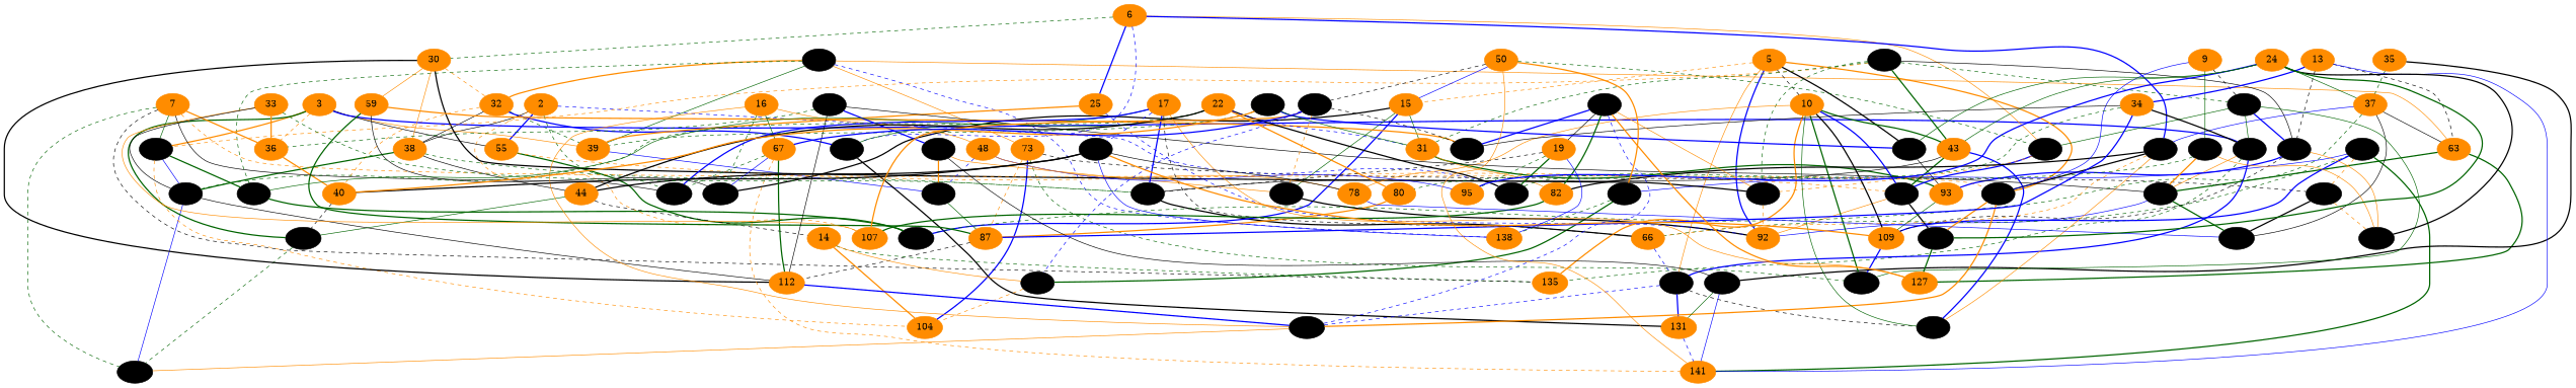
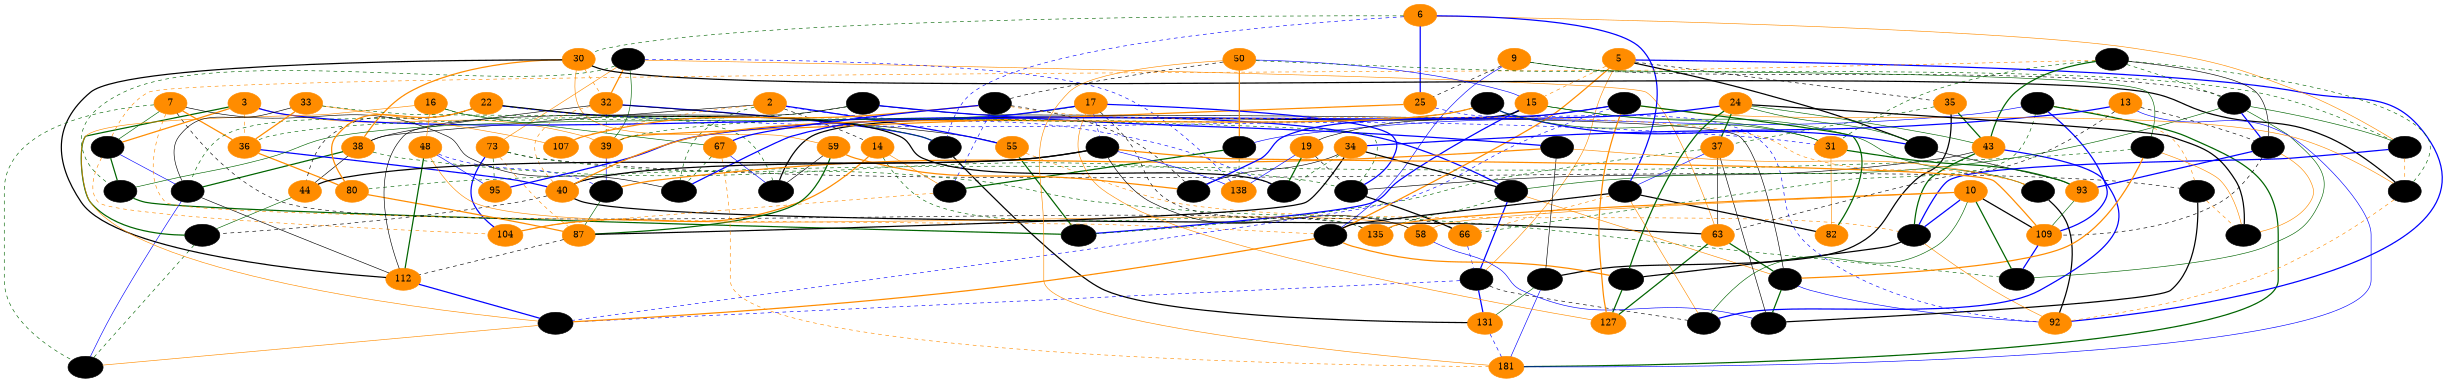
  graph {
    node [color=darkorange style=filled]
    edge [color=darkgreen style=bold]
    1 [color=black super="+79"]
    32 [super="+147"]
    39 [super="+45"]
    63 [super="+99"]
    73 [super="+110"]
    90 [color=black]
    138
    38 [super="+113"]
    83 [color=black]
    40 [super="+139"]
    49 [color=black]
    71 [color=black super="+89"]
    127
    119 [color=black]
    136 [color=black]
    104
    95
    87 [super="+145"]
    120 [color=black]
    2 [super="+140"]
    14
    55
    56 [color=black]
    100 [color=black]
    107
    135
    91 [color=black]
    41 [color=black super="+142"]
    47 [color=black super="+88"]
    44
    84 [color=black super="+96"]
    3 [super="+144"]
    12 [color=black super="+74"]
    36 [super="+53"]
    64 [color=black super="+103"]
    111 [color=black]
    80
    76 [color=black super="+78"]
    130 [color=black]
    4 [color=black super="+106"]
    52 [color=black]
    66 [super="+133"]
    109 [super="+122"]
-   141 [super="+146"]
+   141 [super="+146" label=181]
    134 [color=black]
    123 [color=black]
    5 [super="+23"]
    15 [super="+75"]
    35
    42 [color=black]
    92 [super="+102"]
    97 [color=black super="+116"]
    31 [super="+60"]
    62 [color=black]
    124 [color=black]
    43 [super="+114"]
    37 [super="+105"]
    117 [color=black]
    93
    86 [color=black]
    115 [color=black super="+129"]
    131
    118 [color=black]
    6 [super="+108"]
    25
    30 [super="+137"]
    51 [color=black super="+121"]
    65 [color=black super="+126"]
    72 [color=black super="+132"]
    112 [super="+125"]
    59
    82
    7 [super="+98"]
    8 [color=black super="+29"]
    27 [color=black super="+69"]
    77 [color=black super="+128"]
    9
    21 [color=black]
    10 [super="+101"]
-   58 [label=78]
+   58
    11 [color=black]
    46 [color=black]
    48 [super="+94"]
    13
    34
    16
    67 [super="+85"]
    17 [super="+70"]
    26 [color=black super="+81"]
    18 [color=black super="+20"]
    19
    68 [color=black]
    22 [super="+57"]
    24 [super="+54"]
    28 [color=black]
    33
    50
    61 [color=black super="+143"]
    1 -- 32 [color=darkorange]
    1 -- 39 [style=solid]
    1 -- 63 [color=darkorange style=solid]
    1 -- 73 [color=darkorange style=solid]
    1 -- 90 [style=dashed]
    1 -- 138 [color=blue style=dashed]
    32 -- 39 [style=dashed]
    32 -- 38 [color=black style=solid]
    32 -- 83 [color=blue]
    32 -- 40 [color=darkorange style=dashed]
    39 -- 49 [color=blue style=solid]
    63 -- 71
    63 -- 127
    73 -- 119 [color=black style=dashed]
    73 -- 136 [style=dashed]
    73 -- 104 [color=blue]
-   19 -- 95 [style=dashed]
+   73 -- 95 [style=dashed]
    73 -- 87 [color=darkorange style=dashed]
    90 -- 120
    38 -- 41
    38 -- 47 [style=dashed]
    38 -- 44 [color=black style=solid]
    83 -- 131 [color=black]
+   40 -- 63 [color=black]
    40 -- 111 [color=black style=dashed]
    49 -- 87 [style=solid]
    71 -- 123
    71 -- 92 [color=blue style=solid]
    119 -- 134 [color=darkorange style=dashed]
    119 -- 123 [color=black]
    87 -- 112 [color=black style=dashed]
    2 -- 38 [color=black style=solid]
-   44 -- 14 [color=black style=dashed]
+   2 -- 14 [color=black style=dashed]
    2 -- 55 [color=blue]
    2 -- 56 [color=blue style=dashed]
    2 -- 100 [style=dashed]
    2 -- 107 [color=darkorange style=dashed]
    14 -- 104 [color=darkorange]
    14 -- 135 [style=dashed]
    14 -- 91 [color=darkorange style=solid]
    55 -- 120
    55 -- 84 [color=darkorange style=dashed]
    91 -- 104 [color=darkorange style=dashed]
    41 -- 130 [color=blue style=solid]
    41 -- 112 [color=black style=solid]
    47 -- 66 [color=black]
    44 -- 111 [style=solid]
    84 -- 92 [color=darkorange style=solid]
    84 -- 118 [color=black]
    3 -- 39 [color=darkorange style=solid]
-   3 -- 55 [color=black style=solid]
+   32 -- 55 [color=black style=solid]
    3 -- 12 [color=darkorange]
    3 -- 36 [color=darkorange style=dashed]
    3 -- 64 [color=blue]
    3 -- 111
    12 -- 90
    12 -- 104 [color=darkorange style=dashed]
    12 -- 41 [color=blue style=solid]
-   36 -- 40 [color=darkorange]
+   36 -- 40 [color=blue]
+   36 -- 80 [color=darkorange]
    64 -- 71 [color=darkorange style=solid]
    64 -- 135 [style=dashed]
    64 -- 76 [color=blue]
    111 -- 130 [style=dashed]
    80 -- 87 [color=darkorange]
    76 -- 86 [color=black style=dashed]
    76 -- 115 [color=blue style=dashed]
    76 -- 131 [color=blue]
    4 -- 119 [color=darkorange style=dashed]
    4 -- 52 [color=blue style=solid]
    4 -- 66 [style=dashed weight=2]
    4 -- 109 [color=blue]
    4 -- 141
    52 -- 138 [style=dashed]
    52 -- 91
    66 -- 76 [color=blue style=dashed]
    109 -- 136 [color=blue]
    5 -- 76 [color=darkorange style=solid]
    5 -- 15 [color=darkorange style=dashed]
-   5 -- 10 [color=black style=dashed]
+   5 -- 35 [color=black style=dashed]
    5 -- 42 [color=black]
    5 -- 92 [color=blue]
    5 -- 97 [color=darkorange]
    15 -- 120 [color=blue]
    15 -- 31 [style=solid]
    15 -- 62 [style=solid]
    15 -- 124 [color=black]
-   10 -- 43
+   35 -- 43
    35 -- 37 [style=dashed]
    35 -- 117 [color=black]
    42 -- 93 [color=black style=solid]
    97 -- 115 [color=darkorange]
    97 -- 118 [color=darkorange]
    31 -- 93
    31 -- 82 [color=darkorange style=solid]
    62 -- 92 [color=black]
    43 -- 47 [color=black style=solid]
    43 -- 84
    43 -- 86 [color=blue]
    37 -- 63 [color=black style=solid]
    37 -- 120 [style=dashed]
    37 -- 123 [color=black style=solid]
    37 -- 65 [color=blue style=solid]
    117 -- 141 [color=blue style=solid]
    117 -- 131 [style=solid]
    93 -- 109 [style=solid]
    115 -- 130 [color=darkorange style=solid]
    131 -- 141 [color=blue style=dashed]
    118 -- 127
    6 -- 83 [color=blue style=dashed]
    6 -- 25 [color=blue]
    6 -- 30 [style=dashed]
    6 -- 51 [color=darkorange style=solid]
    6 -- 65 [color=blue]
    25 -- 39 [color=darkorange]
    25 -- 92 [color=blue style=dashed]
    30 -- 32 [color=darkorange style=dashed]
-   30 -- 38 [color=darkorange style=solid]
+   30 -- 38 [color=darkorange]
    30 -- 72 [color=black]
    30 -- 112 [color=black]
    30 -- 59 [color=darkorange style=solid]
    51 -- 84 [color=blue]
    51 -- 72 [color=darkorange style=dashed weight=2]
    65 -- 66 [color=darkorange style=dashed]
    65 -- 97 [color=black]
    65 -- 86 [color=darkorange style=solid]
    65 -- 82 [color=black]
    72 -- 92 [color=darkorange style=dashed]
    112 -- 115 [color=blue]
    59 -- 87
    59 -- 124 [color=black style=solid]
    59 -- 68 [color=darkorange]
-   82 -- 107
    7 -- 100 [color=black style=solid]
    7 -- 135 [color=black style=dashed]
    7 -- 12 [style=solid]
    7 -- 36 [color=darkorange]
    7 -- 130 [style=dashed]
    7 -- 97 [color=darkorange style=dashed]
    8 -- 12 [color=darkorange style=dashed]
    8 -- 31 [style=dashed]
    8 -- 43
    8 -- 72 [style=dashed]
    8 -- 27 [style=dashed]
    8 -- 77 [color=black style=solid]
    27 -- 136 [style=solid]
    27 -- 64 [style=solid]
    27 -- 51 [style=solid]
    27 -- 77 [color=blue]
    77 -- 109 [color=black style=dashed]
    77 -- 134 [color=darkorange style=solid]
    77 -- 93 [color=blue]
    9 -- 97 [color=blue style=solid]
+   9 -- 25 [color=black style=dashed]
    9 -- 27 [color=black style=dashed]
    9 -- 21 [style=solid]
    21 -- 71 [color=darkorange]
    21 -- 80 [style=dashed]
    21 -- 134 [color=darkorange style=solid]
    10 -- 136
    10 -- 135 [color=darkorange]
    10 -- 84 [color=blue]
    10 -- 109 [color=black]
    10 -- 86 [style=solid]
    10 -- 58 [color=darkorange style=solid]
    58 -- 123 [color=blue style=solid]
    11 -- 71 [color=black style=solid]
    11 -- 36 [style=dashed]
    11 -- 112 [color=black style=solid]
    11 -- 46 [color=blue]
    46 -- 49 [color=darkorange]
    46 -- 62 [color=darkorange style=solid]
    46 -- 117 [color=black style=solid]
    48 -- 49 [color=blue style=dashed]
    48 -- 95 [color=blue style=solid weight=2]
    48 -- 58 [color=darkorange style=solid]
    13 -- 63 [color=black style=dashed]
    13 -- 141 [color=blue style=solid]
    13 -- 77 [color=black style=dashed]
    13 -- 34 [color=blue]
-   34 -- 87 [color=blue]
+   34 -- 87 [color=black]
    34 -- 56 [style=dashed]
    34 -- 64 [color=black]
    34 -- 68 [color=black style=solid]
    16 -- 124 [style=dashed]
    16 -- 115 [color=darkorange style=solid]
    16 -- 48 [color=darkorange style=solid]
    16 -- 67 [style=solid]
    67 -- 100 [style=dashed]
    67 -- 141 [color=darkorange style=dashed]
    67 -- 124 [color=blue style=solid]
-   67 -- 112
+   48 -- 112
    17 -- 90 [style=solid]
    17 -- 127 [color=darkorange style=solid]
    17 -- 100 [color=blue]
    17 -- 47 [color=blue]
    17 -- 66 [color=black style=dashed]
    17 -- 26 [color=blue style=dashed]
    26 -- 138 [color=blue style=solid]
    26 -- 40 [color=black]
    26 -- 44 [color=black]
    26 -- 109 [color=darkorange]
    26 -- 58 [color=black style=solid]
    18 -- 127 [color=darkorange]
    18 -- 115 [color=blue style=dashed]
    18 -- 72 [color=darkorange style=solid]
    18 -- 82
    18 -- 19 [color=black style=solid]
    18 -- 68 [color=blue]
    19 -- 138 [color=blue style=solid]
    19 -- 56
    19 -- 47 [color=black style=dashed]
    22 -- 83 [style=solid]
    22 -- 56 [color=black]
    22 -- 41 [style=dashed]
-   22 -- 44 [color=black]
+   22 -- 44 [color=black style=dashed]
    22 -- 80 [color=darkorange]
    22 -- 31 [color=blue style=dashed]
    24 -- 95 [color=blue]
    24 -- 134 [color=black]
    24 -- 42 [style=solid]
    24 -- 43 [style=solid]
-   24 -- 37 [style=solid]
+   24 -- 37
    24 -- 118
    28 -- 39 [style=dashed]
    28 -- 40 [color=darkorange]
    28 -- 42 [color=blue]
    28 -- 31 [style=solid]
    33 -- 107 [color=darkorange style=solid]
    33 -- 41 [color=black style=solid]
    33 -- 47 [style=dashed]
    33 -- 36 [color=darkorange]
    50 -- 52 [color=darkorange]
    50 -- 141 [color=darkorange style=solid]
    50 -- 15 [color=blue style=solid]
    50 -- 51 [style=dashed]
    50 -- 61 [color=black style=dashed]
    61 -- 107 [color=darkorange]
    61 -- 91 [color=blue style=dashed]
    61 -- 62 [color=darkorange style=dashed]
    61 -- 67 [color=blue]
    61 -- 68 [color=black style=dashed]
  }
